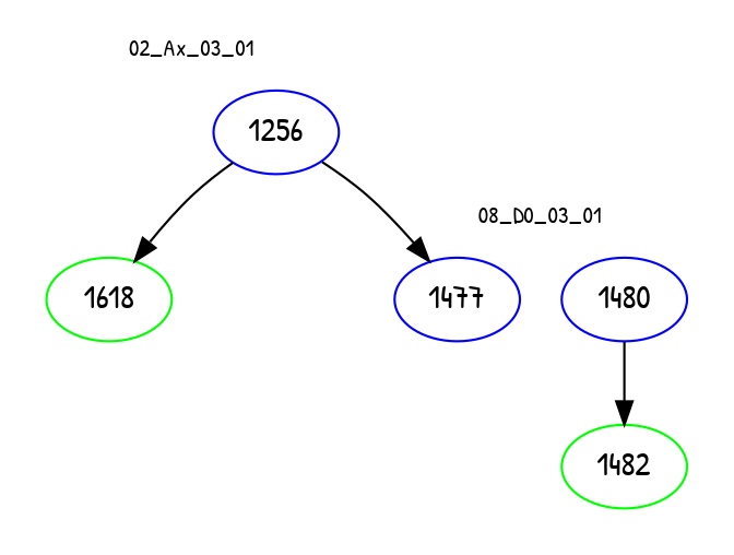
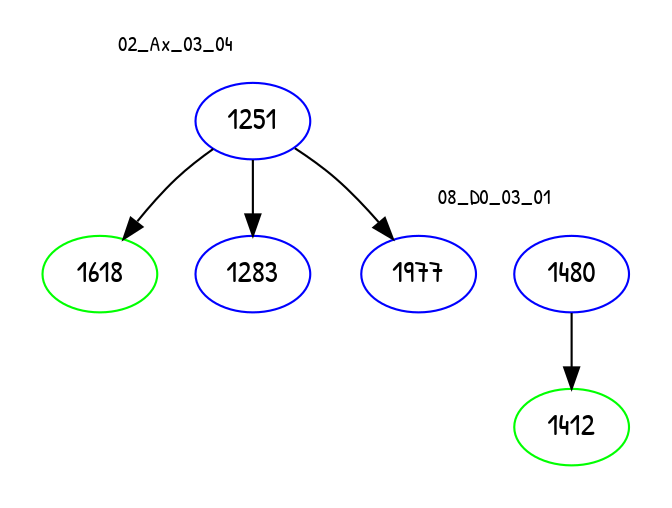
  digraph {
    fontname="Patrick Hand"
    node [color=blue fontname="Patrick Hand"]
    edge [color=black fontname="Patrick Hand"]
-   n1 [label=1256]
+   n1 [label=1251]
    n2 [color=green label=1618]
+   n3 [label=1283]
    n4 [label=1480]
-   n5 [label=1477]
-   n6 [color=green label=1482]
+   n5 [label=1977]
+   n6 [color=green label=1412]
    subgraph cluster_1 {
      color=white
      fontsize=10
-     label="02_Ax_03_01"
+     label="02_Ax_03_04"
      n1
      n2
+     n3
    }
    subgraph cluster_2 {
      color=white
      fontsize=10
      label="08_D0_03_01"
      n4
      n5
      n6
    }
    n1 -> n2
+   n1 -> n3
    n1 -> n5
    n4 -> n6
  }
